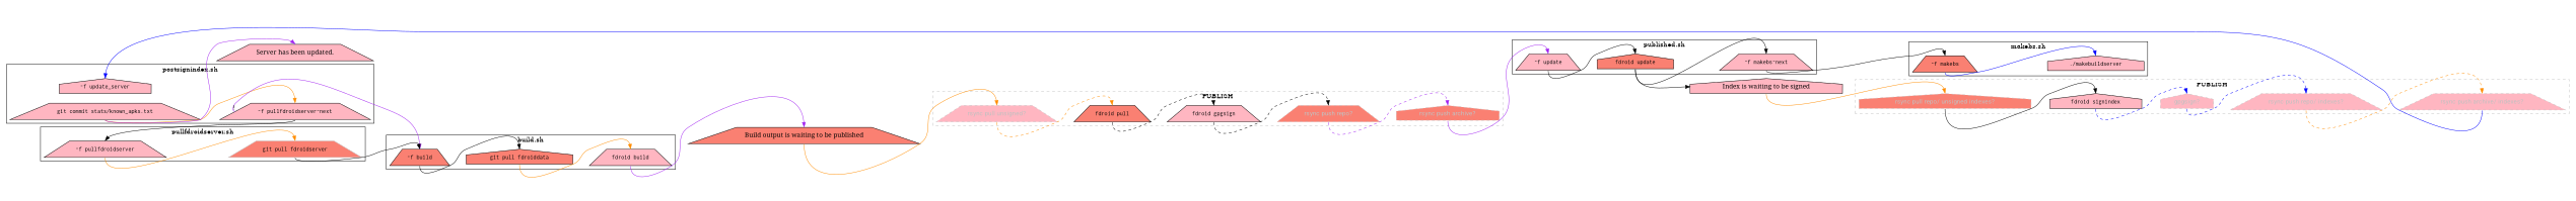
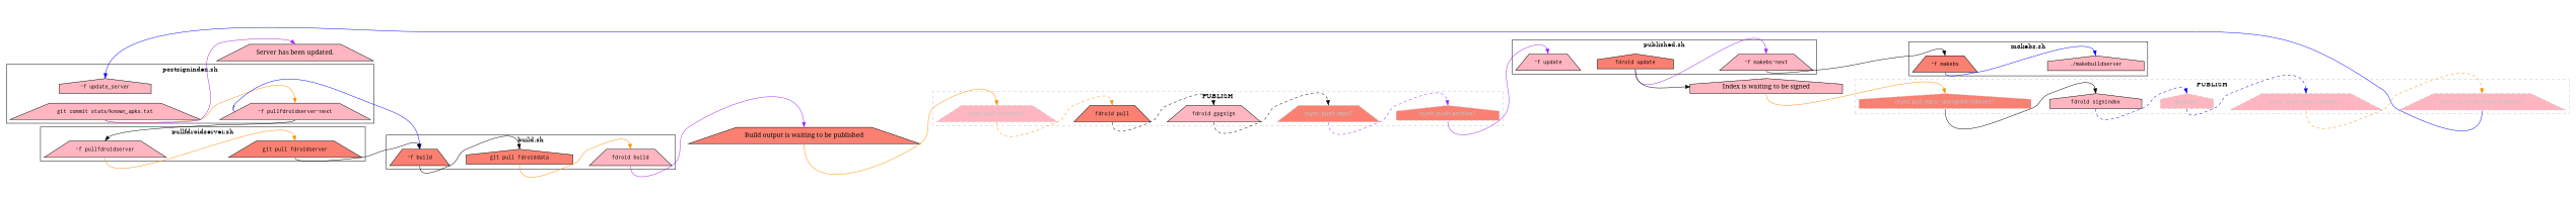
  digraph {
    compound=true
    rankdir=LR
    splines=true
    node [fillcolor=lightpink fontname=Inconsolata shape=trapezium style=filled]
    edge [color=black fontname=Roboto headport=n tailport=s]
    "git commit stats/known_apks.txt"
    "-f pullfdroidserver-next"
    "-f update_server" [shape=house]
-   "git pull fdroidserver" [fillcolor=salmon color=grey]
+   "git pull fdroidserver" [fillcolor=salmon]
    "-f pullfdroidserver"
    n6 [fillcolor=salmon label="fdroid pull"]
    "fdroid gpgsign"
    n8 [color=grey fontcolor=grey fontname=Roboto label="rsync pull unsigned?" style="dashed,filled"]
    n9 [color=grey fillcolor=salmon fontcolor=grey fontname=Roboto label="rsync push repo?" style="dashed,filled"]
    n10 [color=grey fillcolor=salmon fontcolor=grey fontname=Roboto label="rsync push archive?" shape=house style="dashed,filled"]
    "fdroid signindex" [shape=house]
    n12 [color=grey fillcolor=salmon fontcolor=grey fontname=Roboto label="rsync pull repo/ unsigned indexes?" shape=house style="dashed,filled"]
    n13 [color=grey fontcolor=grey fontname=Roboto label="rsync push repo/ indexes?" style="dashed,filled"]
    n14 [color=grey fontcolor=grey fontname=Roboto label="rsync push archive/ indexes?" style="dashed,filled"]
    "gpgsign?" [color=grey fontcolor=grey fontname=Roboto shape=house style="dashed,filled"]
    "fdroid build"
    "git pull fdroiddata" [fillcolor=salmon shape=house]
    "-f build" [fillcolor=salmon]
    "fdroid update" [fillcolor=salmon shape=house]
    "-f makebs-next"
    "-f update"
    "./makebuildserver" [shape=house]
    "-f makebs" [fillcolor=salmon]
    n24 [fontname=serif label="Server has been updated."]
    n25 [fillcolor=salmon fontname=serif label="Build output is waiting to be published"]
    n26 [fontname=serif label="Index is waiting to be signed" shape=house]
    top [fontname=Roboto style=invis fillcolor="" shape=""]
    subgraph cluster_1 {
      label="postsignindex.sh"
      "git commit stats/known_apks.txt"
      "-f pullfdroidserver-next"
      "-f update_server"
    }
    subgraph cluster_2 {
      label="pullfdroidserver.sh"
      "git pull fdroidserver"
      "-f pullfdroidserver"
    }
    subgraph cluster_3 {
      color=grey
      label=PUBLISH
      style=dashed
      n6
      "fdroid gpgsign"
      n8
      n9
      n10
    }
    subgraph cluster_4 {
      color=grey
      label=PUBLISH
      style=dashed
      "fdroid signindex"
      n12
      n13
      n14
      "gpgsign?"
    }
    subgraph cluster_5 {
      label="build.sh"
      "fdroid build"
      "git pull fdroiddata"
      "-f build"
    }
    subgraph cluster_6 {
      label="published.sh"
      "fdroid update"
      "-f makebs-next"
      "-f update"
    }
    subgraph cluster_7 {
      label="makebs.sh"
      "./makebuildserver"
      "-f makebs"
    }
    "git commit stats/known_apks.txt" -> "-f pullfdroidserver-next" [color=darkorange]
    "git commit stats/known_apks.txt" -> n24 [color=purple]
    "-f pullfdroidserver-next" -> "-f pullfdroidserver"
-   "-f pullfdroidserver-next" -> "-f build" [color=purple fontweight=bold taillabel="!" tailport=w]
+   "-f pullfdroidserver-next" -> "-f build" [color=blue fontweight=bold taillabel="!" tailport=w]
    "git pull fdroidserver" -> "-f build"
    "-f pullfdroidserver" -> "git pull fdroidserver" [color=darkorange]
    n6 -> "fdroid gpgsign" [style=dashed]
    "fdroid gpgsign" -> n9 [style=dashed]
    n8 -> n6 [color=darkorange style=dashed]
    n9 -> n10 [color=purple style=dashed]
    n10 -> "-f update" [color=purple]
    "fdroid signindex" -> "gpgsign?" [color=blue style=dashed]
    n12 -> "fdroid signindex"
    n13 -> n14 [color=darkorange style=dashed]
    n14 -> "-f update_server" [color=blue]
    "gpgsign?" -> n13 [color=blue style=dashed]
    "fdroid build" -> n25 [color=purple]
    "git pull fdroiddata" -> "fdroid build" [color=darkorange]
    "-f build" -> "git pull fdroiddata"
-   "fdroid update" -> "-f makebs-next"
+   "fdroid update" -> "-f makebs-next" [color=purple]
    "fdroid update" -> n26 [headport=w]
    "-f makebs-next" -> "-f makebs"
-   "-f update" -> "fdroid update"
    "-f makebs" -> "./makebuildserver" [color=blue]
    n25 -> n8 [color=darkorange]
    n26 -> n12 [color=darkorange]
    top -> "-f build" [style=invis color=""]
  }
